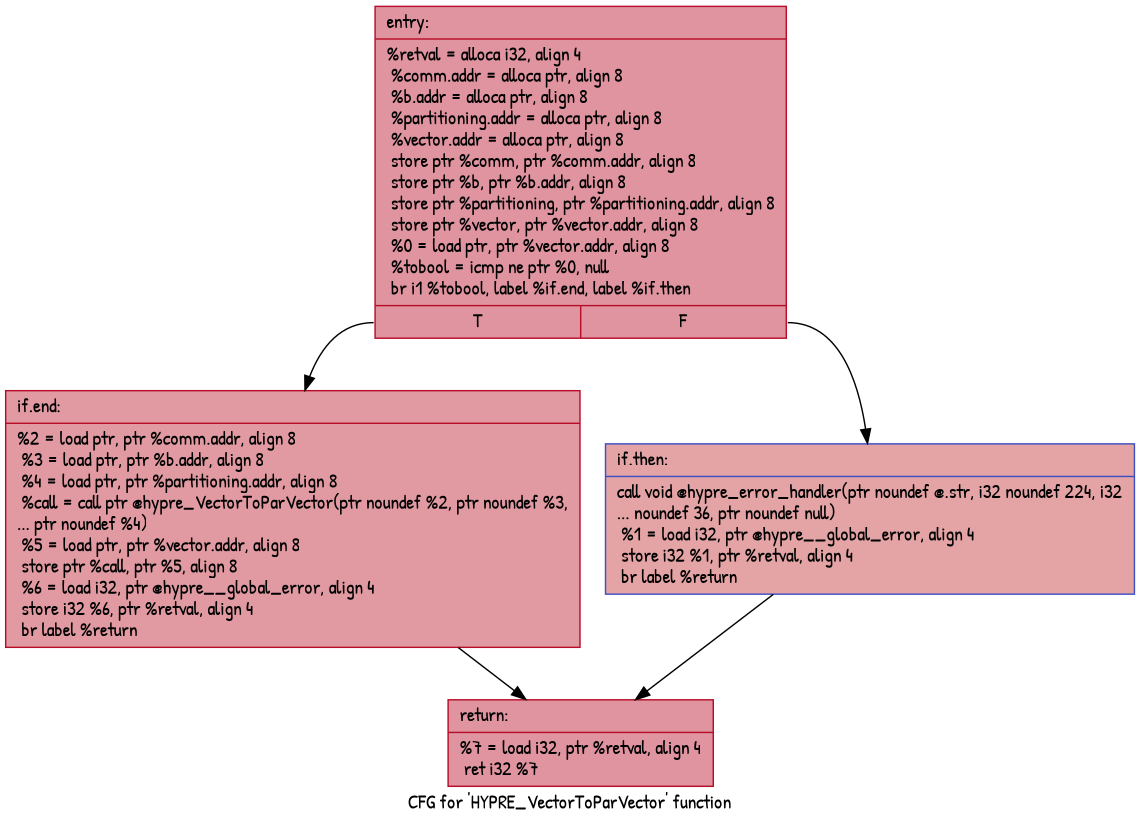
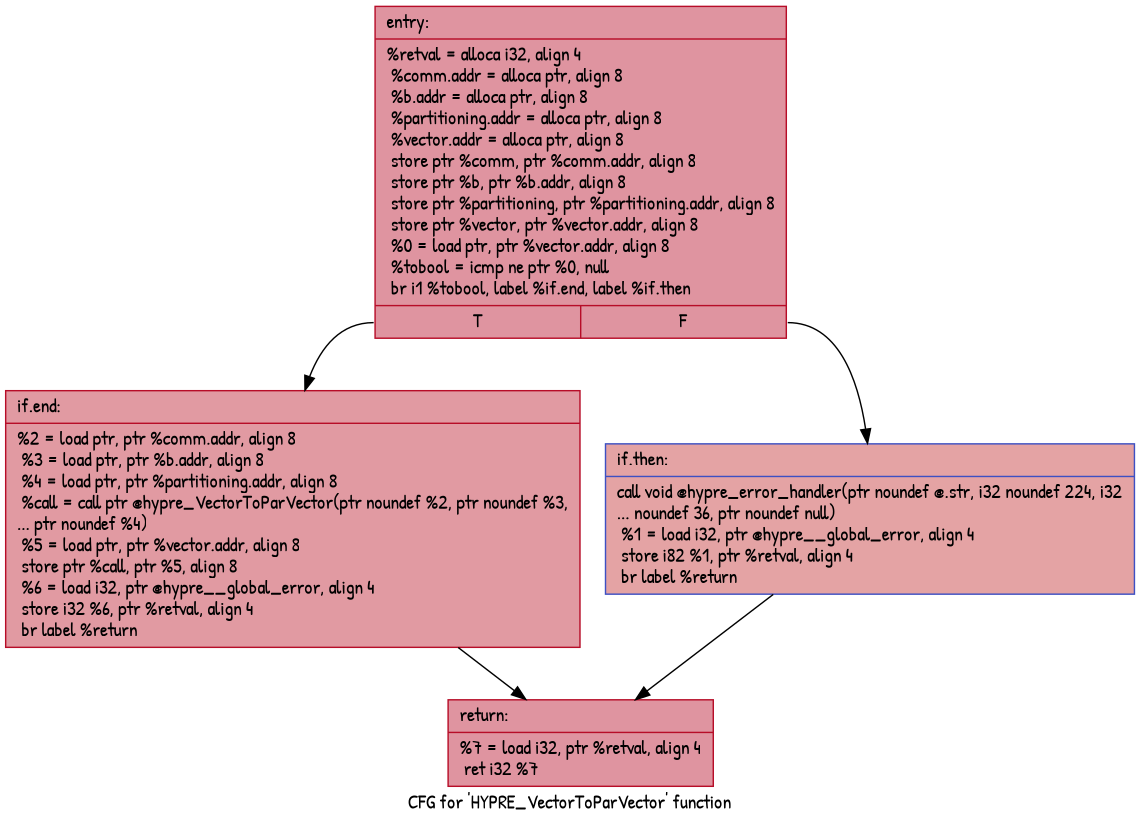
  digraph {
    label="CFG for 'HYPRE_VectorToParVector' function"
    fontname="Patrick Hand"
    node [color="#b70d28ff" fillcolor="#b70d2870" fontname="Patrick Hand" shape=record style=filled]
    edge [style=solid fontname="Patrick Hand"]
    n1 [label="{entry:\l|  %retval = alloca i32, align 4\l  %comm.addr = alloca ptr, align 8\l  %b.addr = alloca ptr, align 8\l  %partitioning.addr = alloca ptr, align 8\l  %vector.addr = alloca ptr, align 8\l  store ptr %comm, ptr %comm.addr, align 8\l  store ptr %b, ptr %b.addr, align 8\l  store ptr %partitioning, ptr %partitioning.addr, align 8\l  store ptr %vector, ptr %vector.addr, align 8\l  %0 = load ptr, ptr %vector.addr, align 8\l  %tobool = icmp ne ptr %0, null\l  br i1 %tobool, label %if.end, label %if.then\l|{<s0>T|<s1>F}}"]
    n2 [fillcolor="#bb1b2c70" label="{if.end:\l|  %2 = load ptr, ptr %comm.addr, align 8\l  %3 = load ptr, ptr %b.addr, align 8\l  %4 = load ptr, ptr %partitioning.addr, align 8\l  %call = call ptr @hypre_VectorToParVector(ptr noundef %2, ptr noundef %3,\l... ptr noundef %4)\l  %5 = load ptr, ptr %vector.addr, align 8\l  store ptr %call, ptr %5, align 8\l  %6 = load i32, ptr @hypre__global_error, align 4\l  store i32 %6, ptr %retval, align 4\l  br label %return\l}"]
-   n3 [color="#3d50c3ff" fillcolor="#c32e3170" label="{if.then:\l|  call void @hypre_error_handler(ptr noundef @.str, i32 noundef 224, i32\l... noundef 36, ptr noundef null)\l  %1 = load i32, ptr @hypre__global_error, align 4\l  store i32 %1, ptr %retval, align 4\l  br label %return\l}"]
+   n3 [color="#3d50c3ff" fillcolor="#c32e3170" label="{if.then:\l|  call void @hypre_error_handler(ptr noundef @.str, i32 noundef 224, i32\l... noundef 36, ptr noundef null)\l  %1 = load i32, ptr @hypre__global_error, align 4\l  store i82 %1, ptr %retval, align 4\l  br label %return\l}"]
    n4 [label="{return:\l|  %7 = load i32, ptr %retval, align 4\l  ret i32 %7\l}"]
    n1 -> n2 [tailport=s0]
    n1 -> n3 [tailport=s1]
    n2 -> n4
    n3 -> n4
  }
